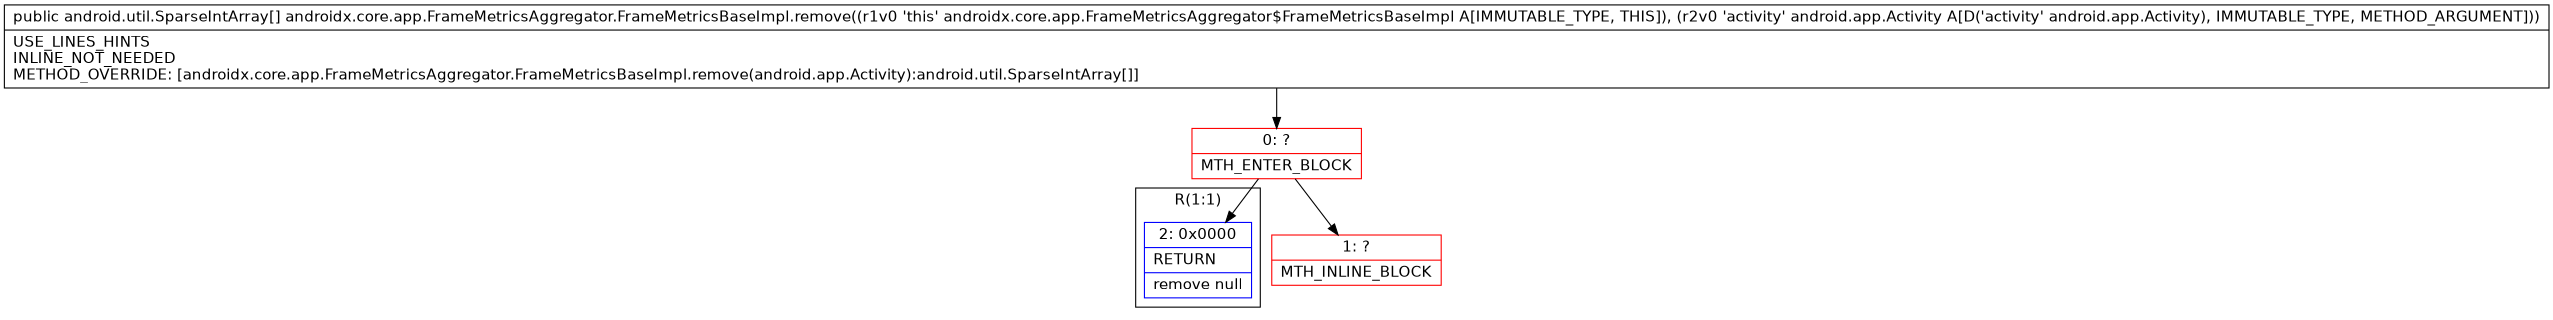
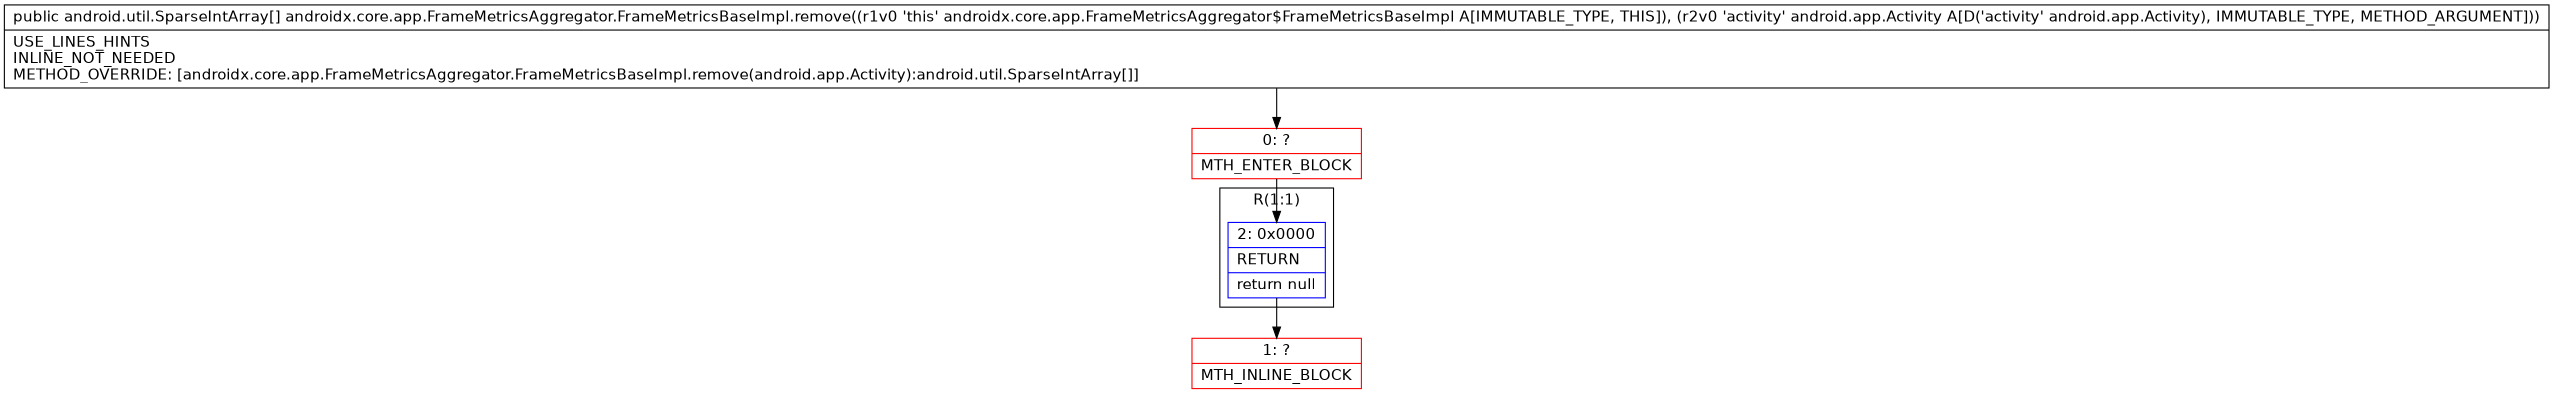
  digraph {
    fontname="DejaVu Sans"
    node [color=red fontname="DejaVu Sans" shape=record]
    edge [fontname="DejaVu Sans"]
-   n1 [color=blue label="{2\:\ 0x0000|RETURN\l|remove null\l}"]
+   n1 [color=blue label="{2\:\ 0x0000|RETURN\l|return null\l}"]
    n2 [label="{1\:\ ?|MTH_INLINE_BLOCK\l}"]
    n3 [label="{0\:\ ?|MTH_ENTER_BLOCK\l}"]
    n4 [label="{public android.util.SparseIntArray[] androidx.core.app.FrameMetricsAggregator.FrameMetricsBaseImpl.remove((r1v0 'this' androidx.core.app.FrameMetricsAggregator$FrameMetricsBaseImpl A[IMMUTABLE_TYPE, THIS]), (r2v0 'activity' android.app.Activity A[D('activity' android.app.Activity), IMMUTABLE_TYPE, METHOD_ARGUMENT]))  | USE_LINES_HINTS\lINLINE_NOT_NEEDED\lMETHOD_OVERRIDE: [androidx.core.app.FrameMetricsAggregator.FrameMetricsBaseImpl.remove(android.app.Activity):android.util.SparseIntArray[]]\l}" color=""]
    subgraph cluster_1 {
      label="R(1:1)"
      n1
    }
-   n3 -> n2
+   n1 -> n2
    n3 -> n1
    n4 -> n3
  }
